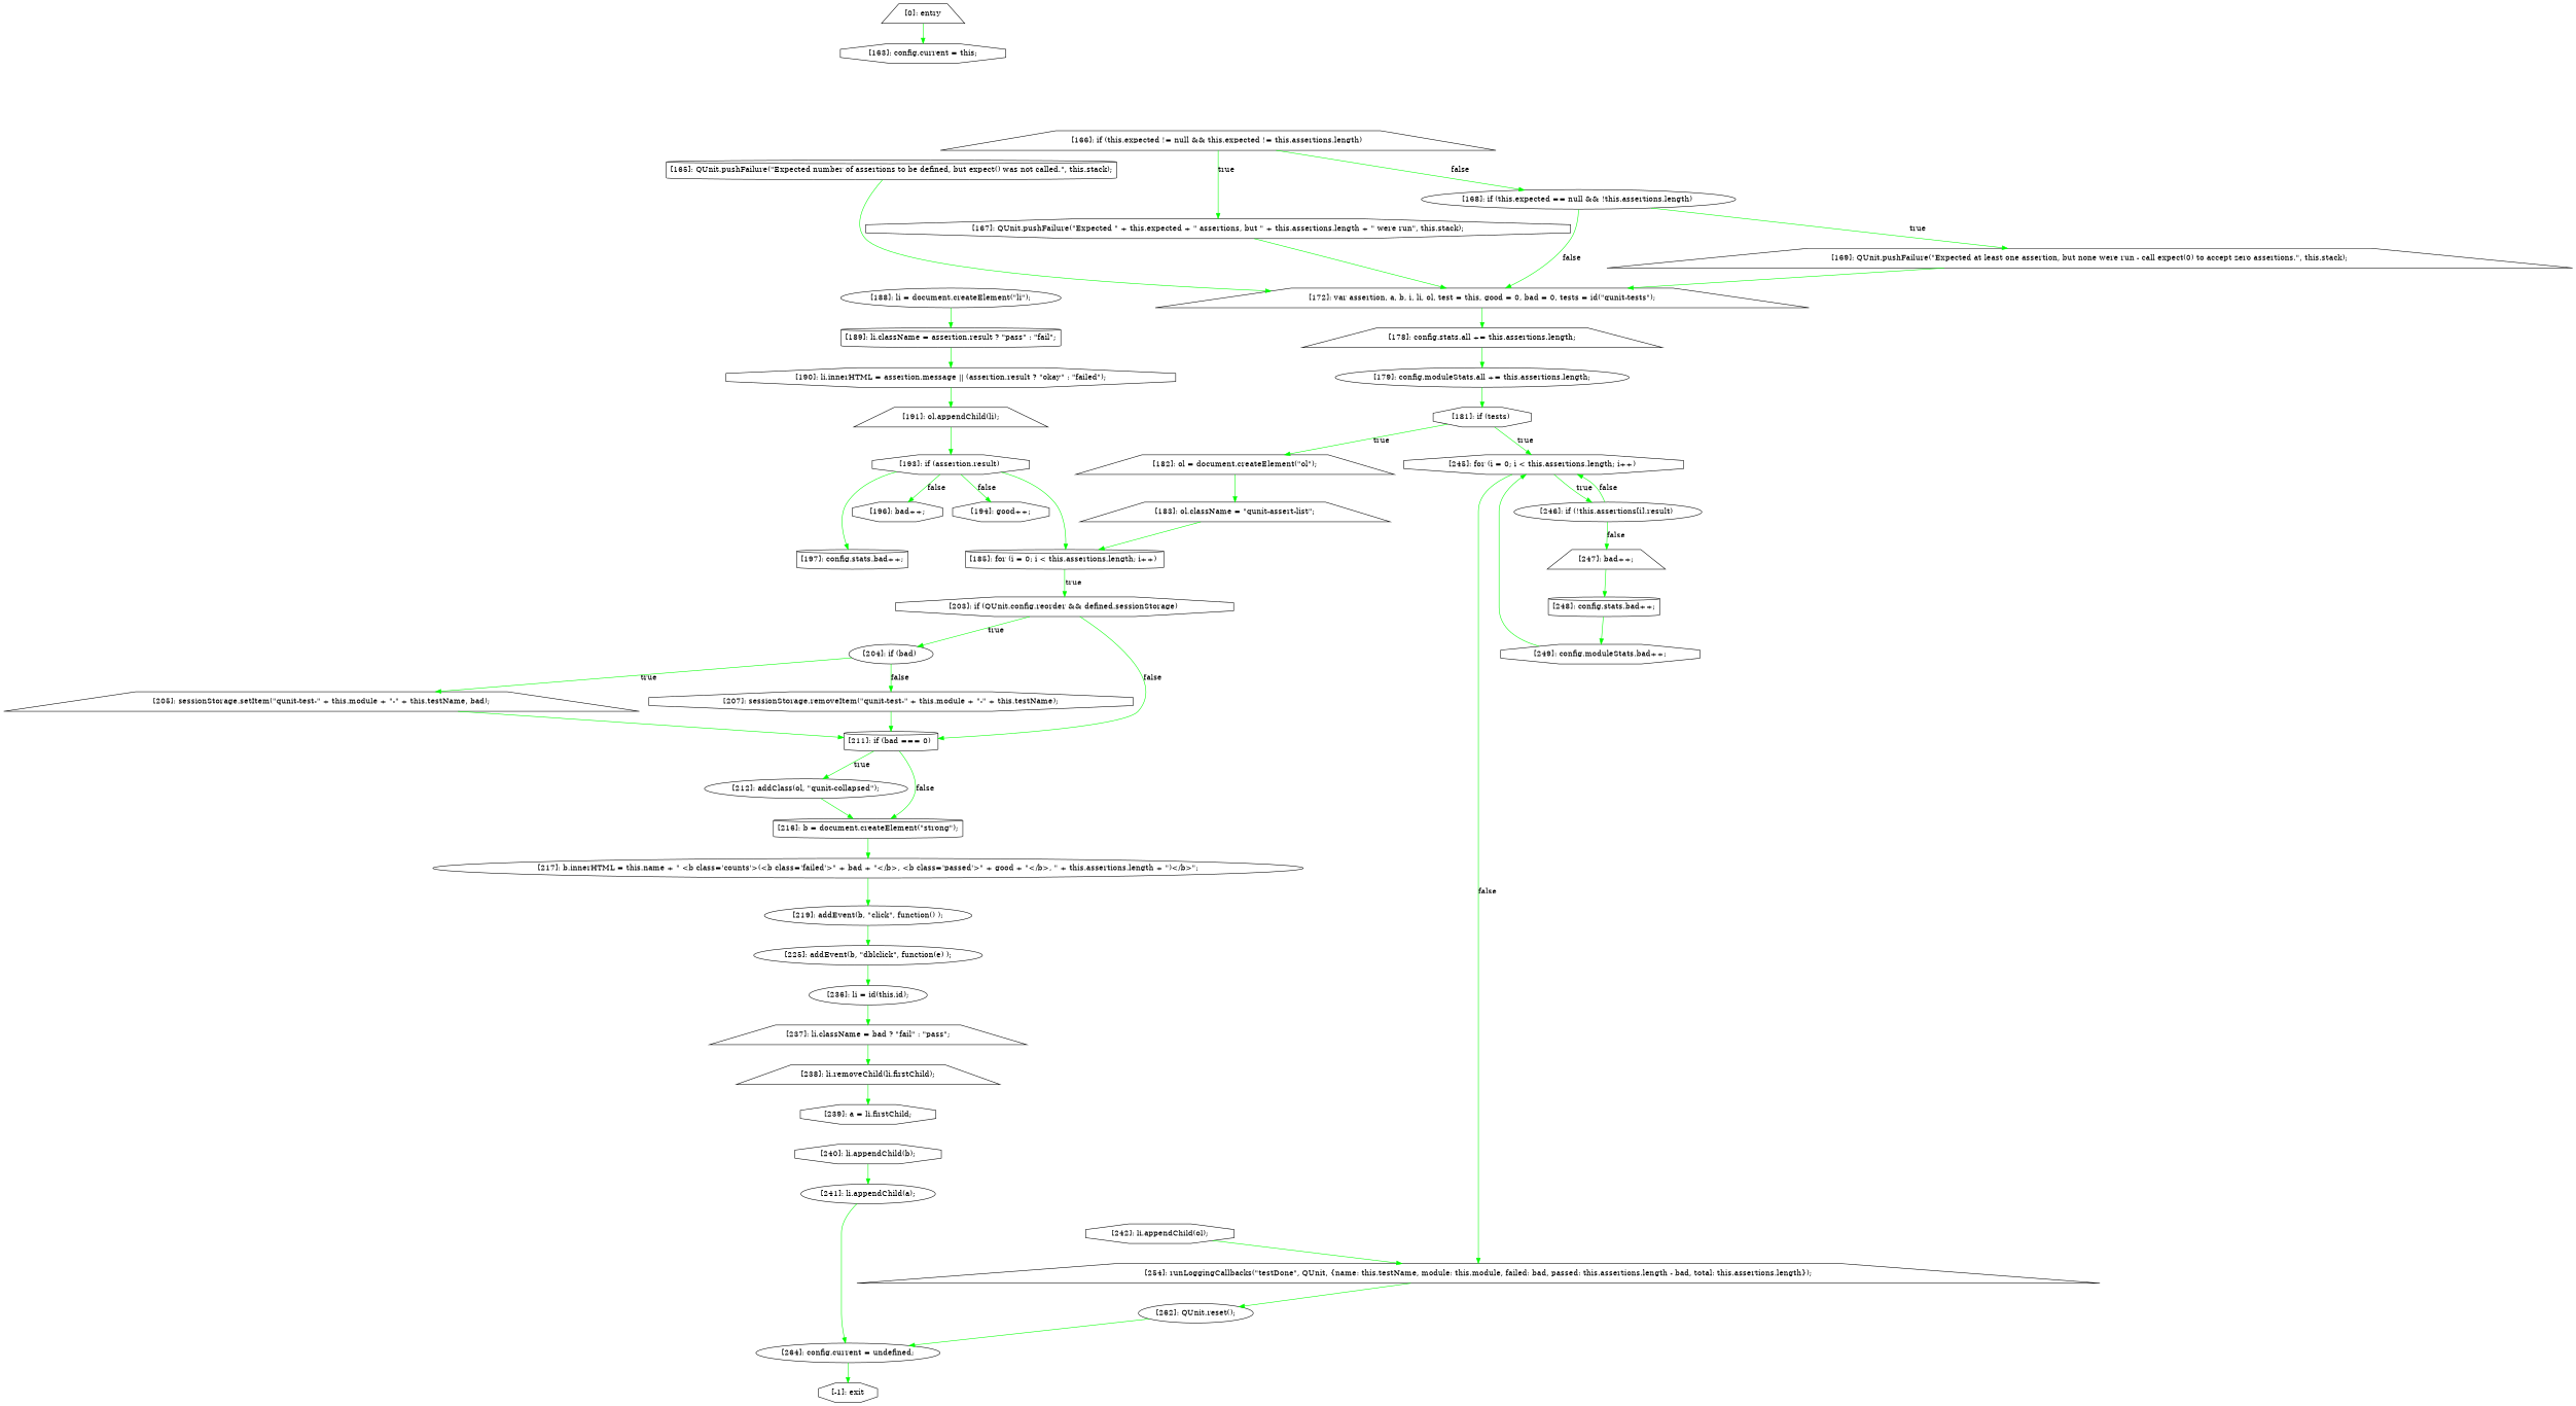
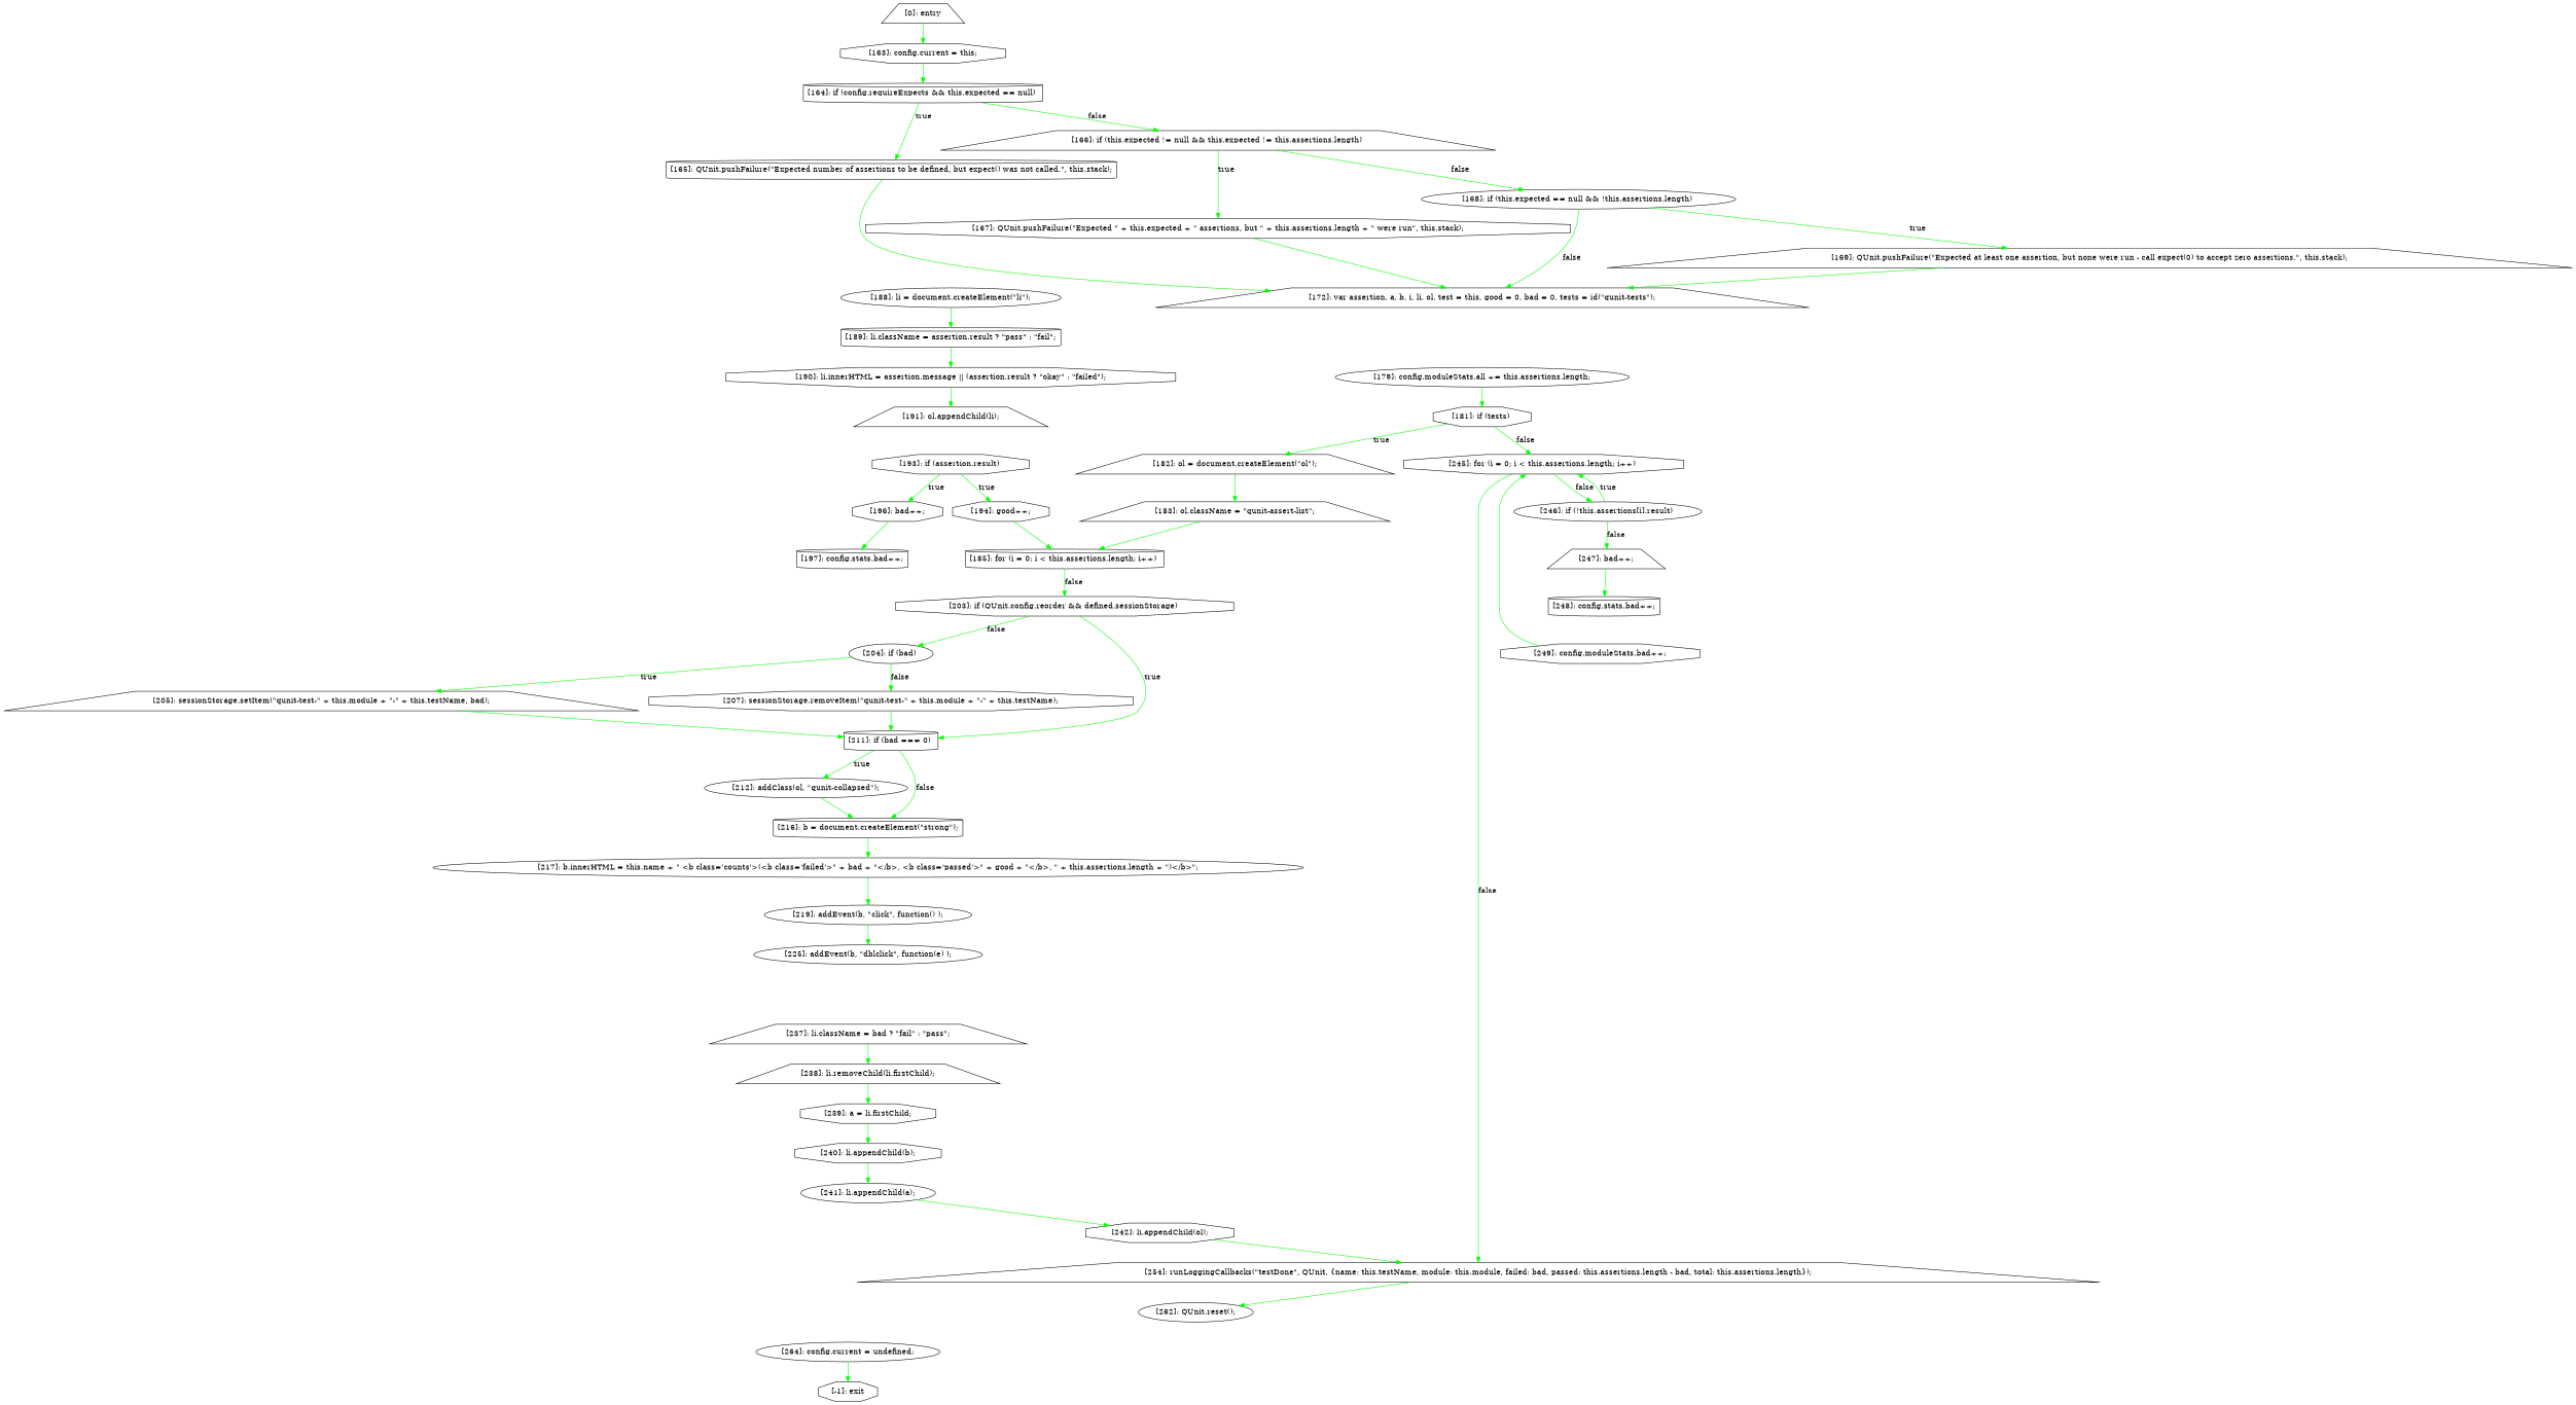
  digraph {
    node [shape=octagon]
    edge [color=green]
    n1 [label="[245]: for (i = 0; i < this.assertions.length; i++) "]
    n2 [label="[246]: if (!this.assertions[i].result) " shape=ellipse]
    n3 [label="[254]: runLoggingCallbacks(\"testDone\", QUnit, {name: this.testName, module: this.module, failed: bad, passed: this.assertions.length - bad, total: this.assertions.length});\n" shape=trapezium]
    n4 [label="[247]: bad++;\n" shape=trapezium]
    n5 [label="[262]: QUnit.reset();\n" shape=ellipse]
    n6 [label="[196]: bad++;\n"]
    n7 [label="[197]: config.stats.bad++;\n" shape=cylinder]
    n8 [label="[179]: config.moduleStats.all += this.assertions.length;\n" shape=ellipse]
    n9 [label="[181]: if (tests) "]
    n10 [label="[182]: ol = document.createElement(\"ol\");\n" shape=trapezium]
    n11 [label="[249]: config.moduleStats.bad++;\n"]
+   n12 [label="[164]: if (config.requireExpects && this.expected == null) " shape=cylinder]
    n13 [label="[165]: QUnit.pushFailure(\"Expected number of assertions to be defined, but expect() was not called.\", this.stack);\n" shape=cylinder]
    n14 [label="[166]: if (this.expected != null && this.expected != this.assertions.length) " shape=trapezium]
    n15 [label="[172]: var assertion, a, b, i, li, ol, test = this, good = 0, bad = 0, tests = id(\"qunit-tests\");\n" shape=trapezium]
    n16 [label="[168]: if (this.expected == null && !this.assertions.length) " shape=ellipse]
    n17 [label="[167]: QUnit.pushFailure(\"Expected \" + this.expected + \" assertions, but \" + this.assertions.length + \" were run\", this.stack);\n"]
    n18 [label="[248]: config.stats.bad++;\n" shape=cylinder]
    n19 [label="[225]: addEvent(b, \"dblclick\", function(e) );\n" shape=ellipse]
-   n20 [label="[236]: li = id(this.id);\n" shape=ellipse]
    n21 [label="[237]: li.className = bad ? \"fail\" : \"pass\";\n" shape=trapezium]
    n22 [label="[190]: li.innerHTML = assertion.message || (assertion.result ? \"okay\" : \"failed\");\n"]
    n23 [label="[191]: ol.appendChild(li);\n" shape=trapezium]
    n24 [label="[193]: if (assertion.result) "]
    n25 [label="[205]: sessionStorage.setItem(\"qunit-test-\" + this.module + \"-\" + this.testName, bad);\n" shape=trapezium]
    n26 [label="[211]: if (bad === 0) " shape=cylinder]
    n27 [label="[212]: addClass(ol, \"qunit-collapsed\");\n" shape=ellipse]
    n28 [label="[216]: b = document.createElement(\"strong\");\n" shape=cylinder]
    n29 [label="[194]: good++;\n"]
    n30 [label="[185]: for (i = 0; i < this.assertions.length; i++) " shape=cylinder]
    n31 [label="[203]: if (QUnit.config.reorder && defined.sessionStorage) "]
    n32 [label="[217]: b.innerHTML = this.name + \" <b class='counts'>(<b class='failed'>\" + bad + \"</b>, <b class='passed'>\" + good + \"</b>, \" + this.assertions.length + \")</b>\";\n" shape=ellipse]
    n33 [label="[219]: addEvent(b, \"click\", function() );\n" shape=ellipse]
    n34 [label="[-1]: exit"]
    n35 [label="[238]: li.removeChild(li.firstChild);\n" shape=trapezium]
    n36 [label="[239]: a = li.firstChild;\n"]
    n37 [label="[240]: li.appendChild(b);\n"]
    n38 [label="[169]: QUnit.pushFailure(\"Expected at least one assertion, but none were run - call expect(0) to accept zero assertions.\", this.stack);\n" shape=trapezium]
-   n39 [label="[178]: config.stats.all += this.assertions.length;\n" shape=trapezium]
    n40 [label="[188]: li = document.createElement(\"li\");\n" shape=ellipse]
    n41 [label="[189]: li.className = assertion.result ? \"pass\" : \"fail\";\n" shape=cylinder]
    n42 [label="[183]: ol.className = \"qunit-assert-list\";\n" shape=trapezium]
    n43 [label="[207]: sessionStorage.removeItem(\"qunit-test-\" + this.module + \"-\" + this.testName);\n"]
    n44 [label="[204]: if (bad) " shape=ellipse]
    n45 [label="[241]: li.appendChild(a);\n" shape=ellipse]
    n46 [label="[242]: li.appendChild(ol);\n"]
    n47 [label="[264]: config.current = undefined;\n" shape=ellipse]
    n48 [label="[163]: config.current = this;\n"]
    n49 [label="[0]: entry" shape=trapezium]
-   n1 -> n2 [label=true]
+   n1 -> n2 [label=false]
    n1 -> n3 [label=false]
-   n2 -> n1 [label=false]
+   n2 -> n1 [label=true]
    n2 -> n4 [label=false]
    n3 -> n5
    n4 -> n18
-   n5 -> n47
-   n24 -> n7
+   n6 -> n7
    n8 -> n9
-   n9 -> n1 [label=true]
+   n9 -> n1 [label=false]
    n9 -> n10 [label=true]
    n10 -> n42
    n11 -> n1
+   n12 -> n13 [label=true]
+   n12 -> n14 [label=false]
    n13 -> n15
    n14 -> n16 [label=false]
    n14 -> n17 [label=true]
-   n15 -> n39
    n16 -> n15 [label=false]
    n16 -> n38 [label=true]
    n17 -> n15
-   n18 -> n11
-   n19 -> n20
-   n20 -> n21
    n21 -> n35
    n22 -> n23
-   n23 -> n24
-   n24 -> n6 [label=false]
-   n24 -> n29 [label=false]
+   n24 -> n6 [label=true]
+   n24 -> n29 [label=true]
    n25 -> n26
    n26 -> n27 [label=true]
    n26 -> n28 [label=false]
    n27 -> n28
    n28 -> n32
-   n24 -> n30
-   n30 -> n31 [label=true]
-   n31 -> n26 [label=false]
-   n31 -> n44 [label=true]
+   n29 -> n30
+   n30 -> n31 [label=false]
+   n31 -> n26 [label=true]
+   n31 -> n44 [label=false]
    n32 -> n33
    n33 -> n19
    n35 -> n36
+   n36 -> n37
    n37 -> n45
    n38 -> n15
-   n39 -> n8
    n40 -> n41
    n41 -> n22
    n42 -> n30
    n43 -> n26
    n44 -> n25 [label=true]
    n44 -> n43 [label=false]
-   n45 -> n47
+   n45 -> n46
    n46 -> n3
    n47 -> n34
+   n48 -> n12
    n49 -> n48
  }
